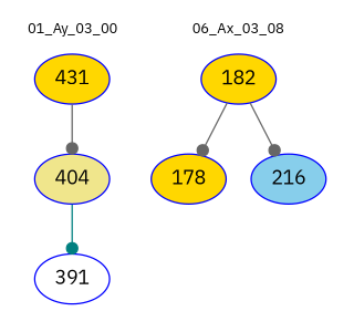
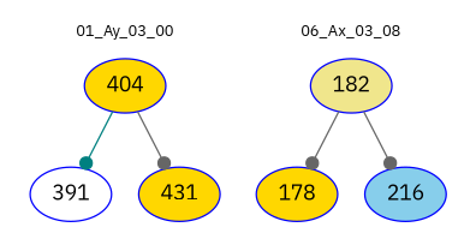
  digraph {
    fontname="IBM Plex Sans"
    node [color=blue fillcolor=khaki fontname="IBM Plex Sans" style=filled]
    edge [arrowhead=dot color=gray40 fontname="IBM Plex Sans"]
-   n1 [label=404]
+   n1 [fillcolor=gold label=404]
    n2 [fillcolor=white label=391]
    n3 [fillcolor=gold label=431]
-   n4 [fillcolor=gold label=182]
+   n4 [label=182]
    n5 [fillcolor=gold label=178]
    n6 [fillcolor=skyblue label=216]
    subgraph cluster_1 {
      color=white
      fontsize=10
      label="01_Ay_03_00"
      n1
      n2
      n3
    }
    subgraph cluster_2 {
      color=white
      fontsize=10
      label="06_Ax_03_08"
      n4
      n5
      n6
    }
    n1 -> n2 [color=teal]
-   n3 -> n1
+   n1 -> n3
    n4 -> n5
    n4 -> n6
  }
